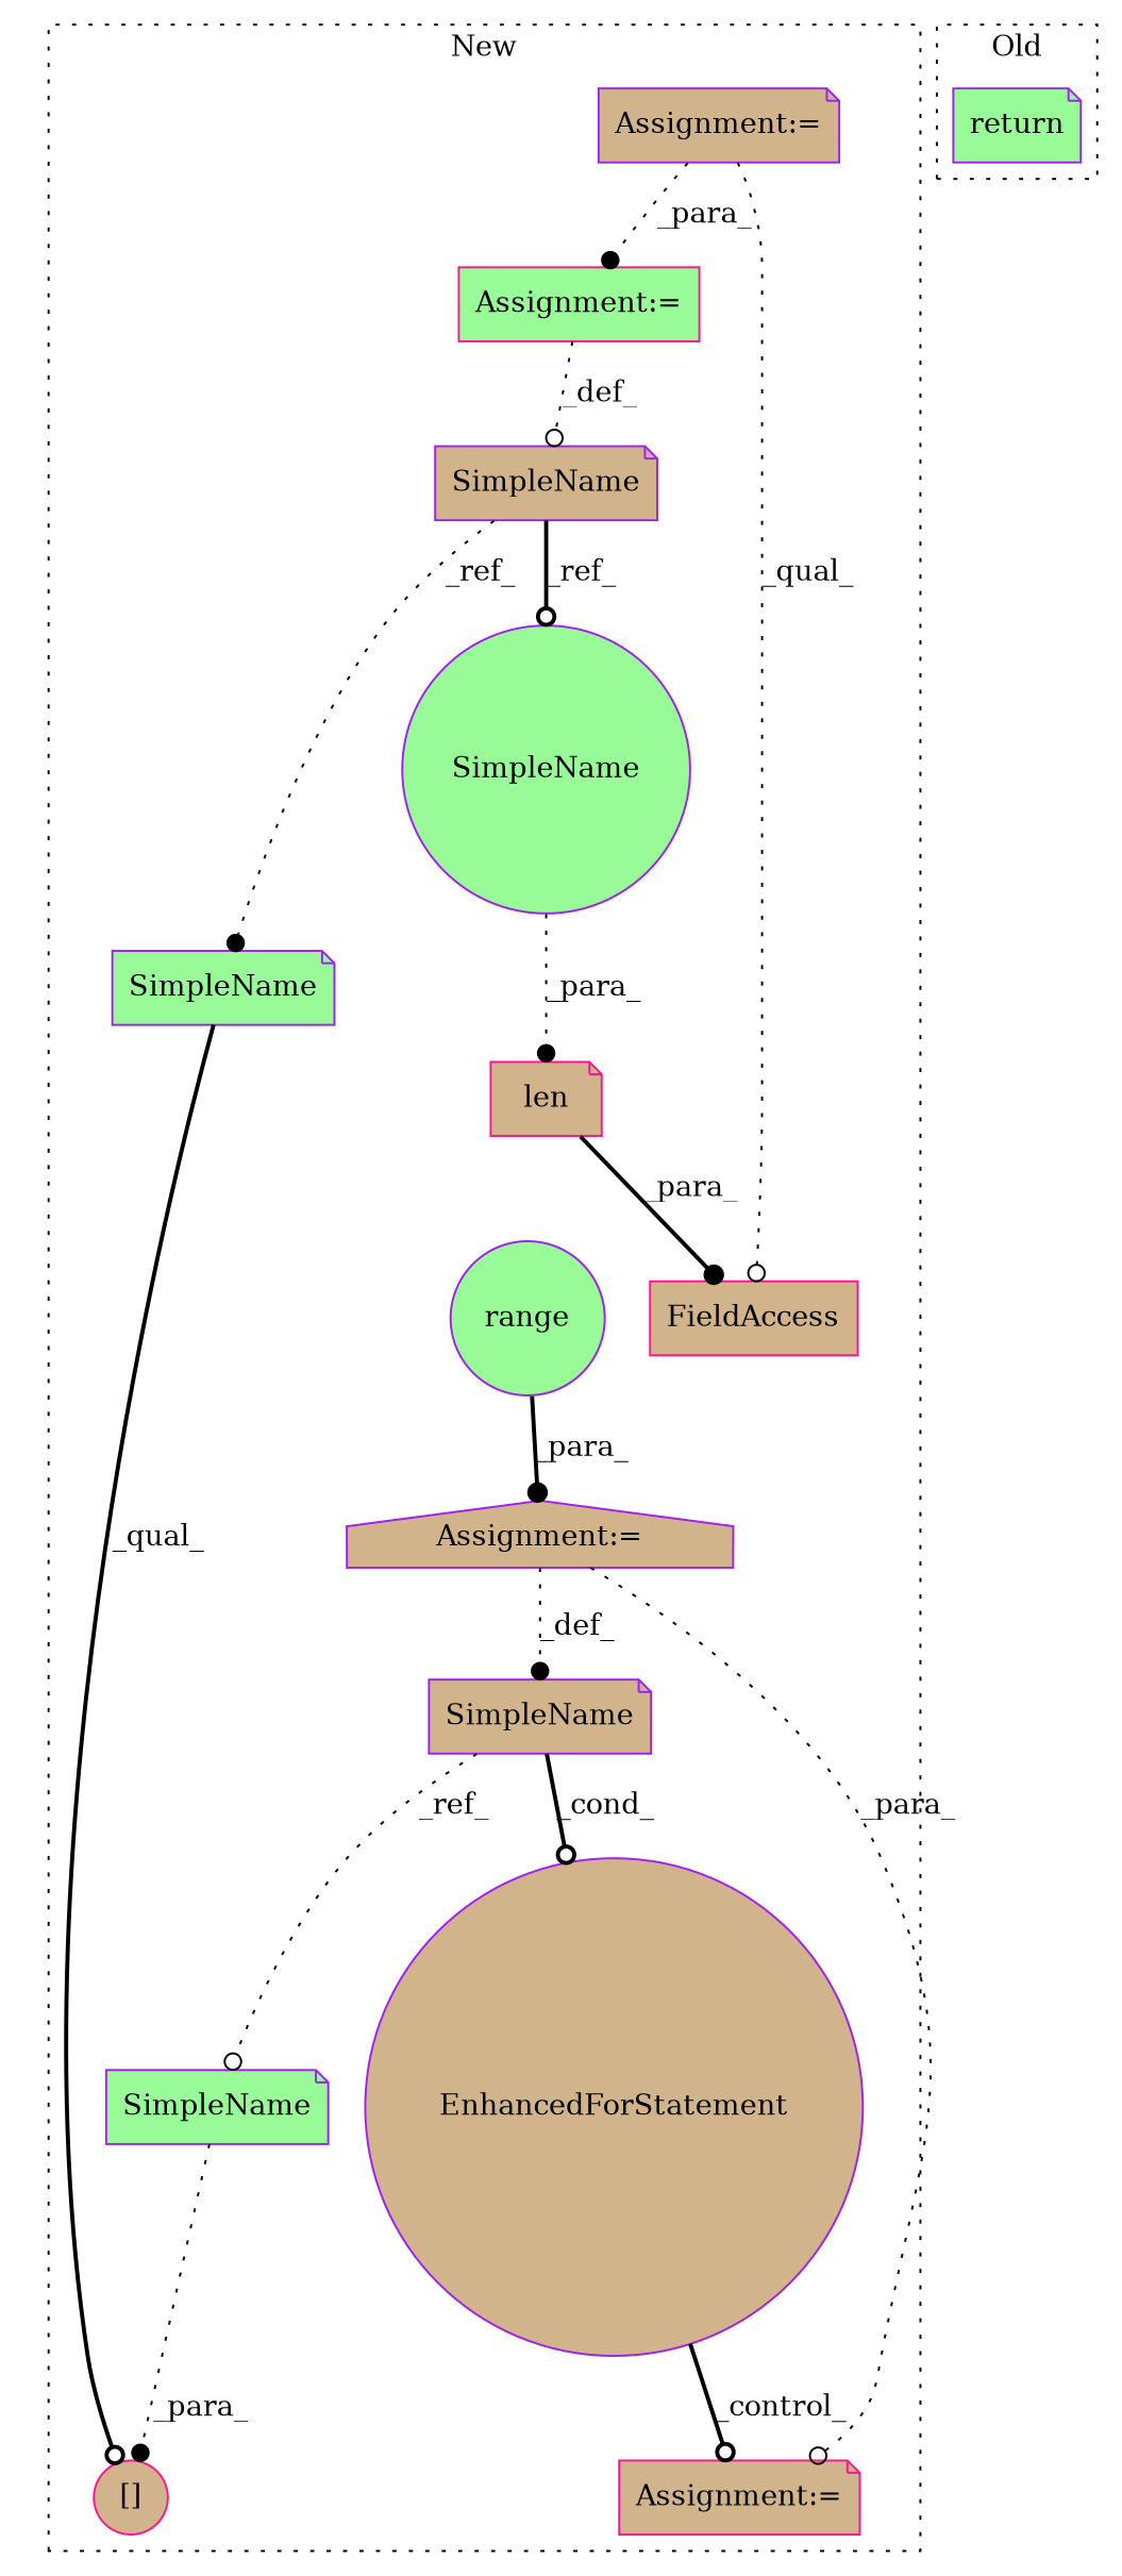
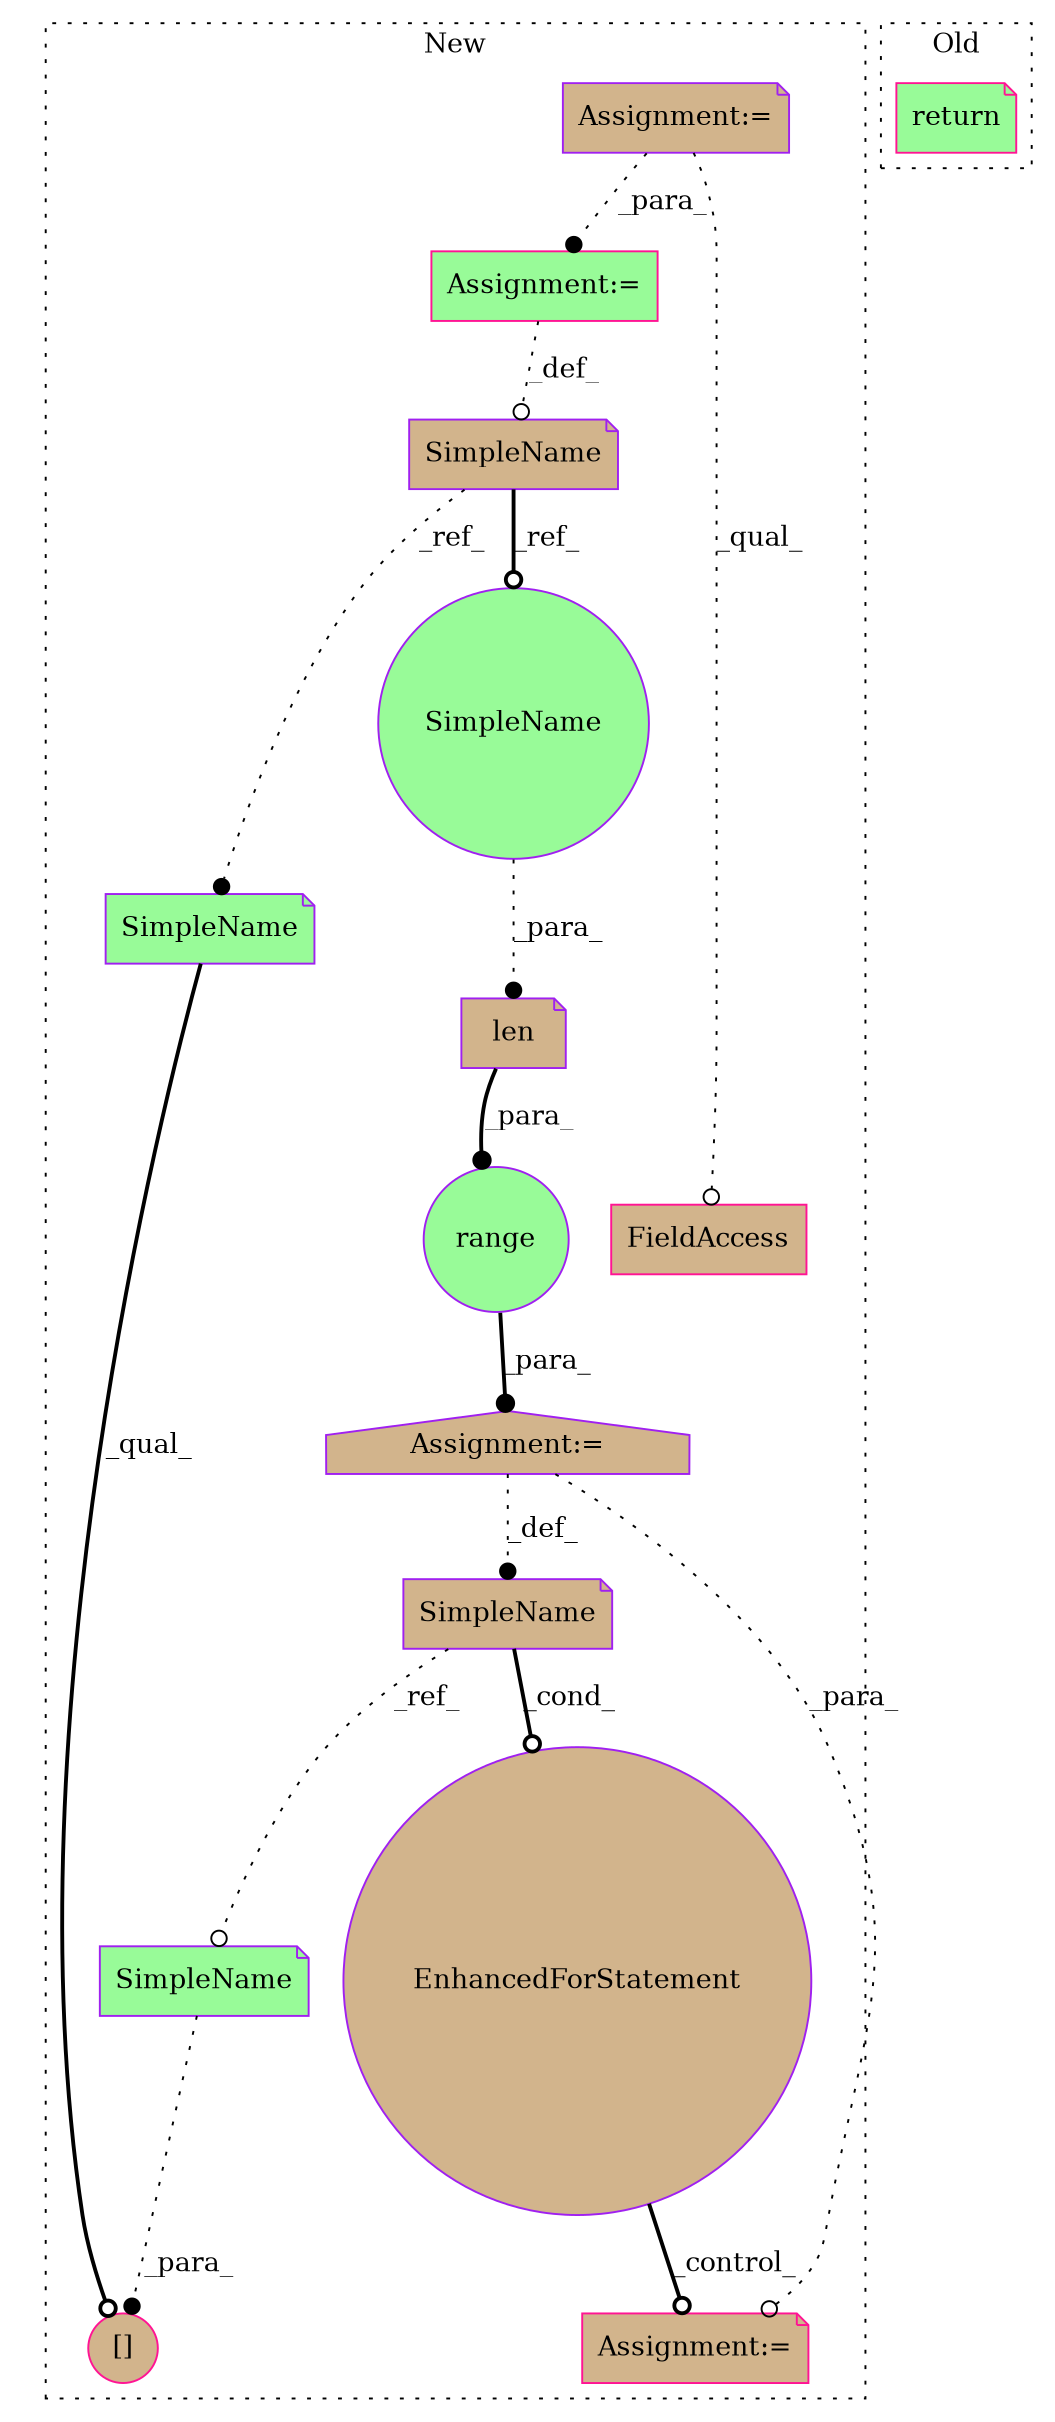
  digraph {
    node [a=42 color=purple fillcolor=tan l=1 s="3122,3205" shape=note style=filled]
    edge [arrowhead=odot style=dotted]
    n1 [a=32 fillcolor=palegreen l="6,1" label=range s="3187,3204" shape=circle]
    n2 [a=7 l="57,2" label="Assignment:=" shape=house]
    n3 [a=70 l="57,2" label=EnhancedForStatement shape=circle]
    n4 [a=2 color=deeppink l="7,1" label="[]" s="3355,3363" shape=circle]
    n5 [label=SimpleName s=3183]
    n6 [a=7 color=deeppink label="Assignment:=" s=3276]
-   n7 [a=32 color=deeppink l="4,1" label=len s="3193,3203"]
+   n7 [a=32 l="4,1" label=len s="3193,3203"]
    n8 [l=6 label=SimpleName s=3053]
    n9 [a=7 color=deeppink fillcolor=palegreen label="Assignment:=" s=3059 shape=box]
    n10 [a=7 l=21 label="Assignment:=" s=3021]
    n11 [a=22 color=deeppink l=7 label=FieldAccess s=2938 shape=box]
    n12 [fillcolor=palegreen l=6 label=SimpleName s=3355]
    n13 [fillcolor=palegreen l=6 label=SimpleName s=3197 shape=circle]
    n14 [fillcolor=palegreen label=SimpleName s=3362]
-   n15 [a=41 fillcolor=palegreen l=7 label=return s=3116]
+   n15 [a=41 color=deeppink fillcolor=palegreen l=7 label=return s=3116]
    subgraph cluster_1 {
      label=New
      style=dotted
      n1
      n2
      n3
      n4
      n5
      n6
      n7
      n8
      n9
      n10
      n11
      n12
      n13
      n14
    }
    subgraph cluster_2 {
      label=Old
      style=dotted
      n15
    }
    n1 -> n2 [arrowhead=dot label=_para_ style=bold]
    n2 -> n5 [arrowhead=dot label=_def_]
    n2 -> n6 [label=_para_]
    n3 -> n6 [label=_control_ style=bold]
    n5 -> n3 [label=_cond_ style=bold]
    n5 -> n14 [label=_ref_]
-   n7 -> n11 [arrowhead=dot label=_para_ style=bold]
+   n7 -> n1 [arrowhead=dot label=_para_ style=bold]
    n8 -> n12 [arrowhead=dot label=_ref_]
    n8 -> n13 [label=_ref_ style=bold]
    n9 -> n8 [label=_def_]
    n10 -> n9 [arrowhead=dot label=_para_]
    n10 -> n11 [label=_qual_]
    n12 -> n4 [label=_qual_ style=bold]
    n13 -> n7 [arrowhead=dot label=_para_]
    n14 -> n4 [arrowhead=dot label=_para_]
  }
